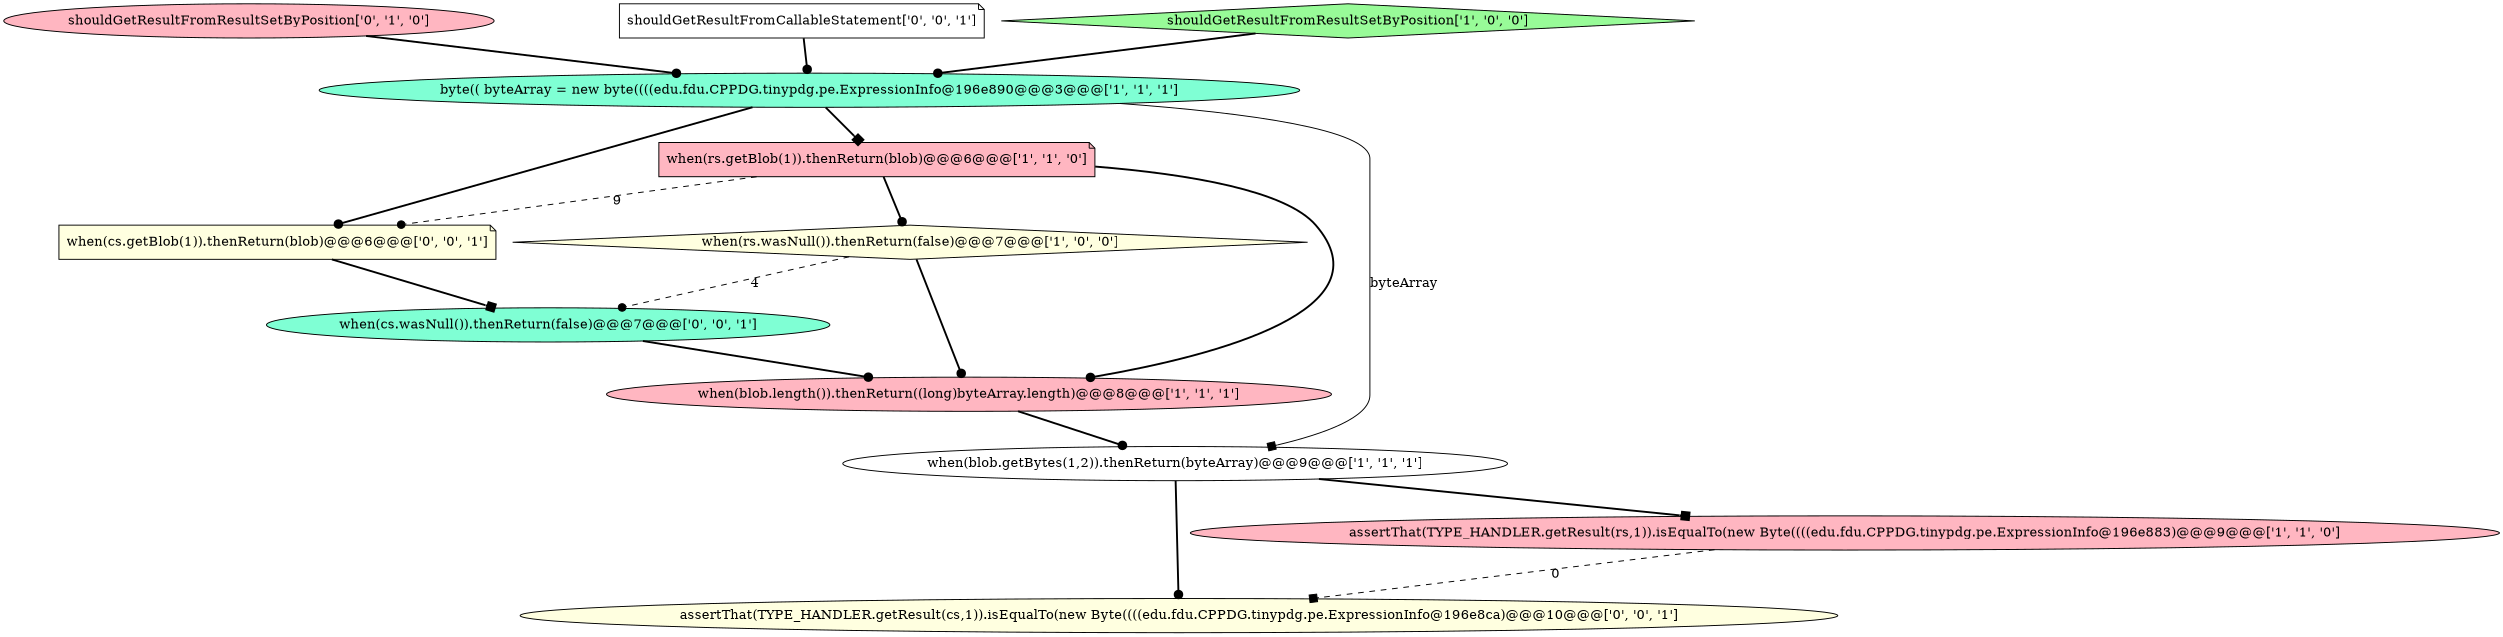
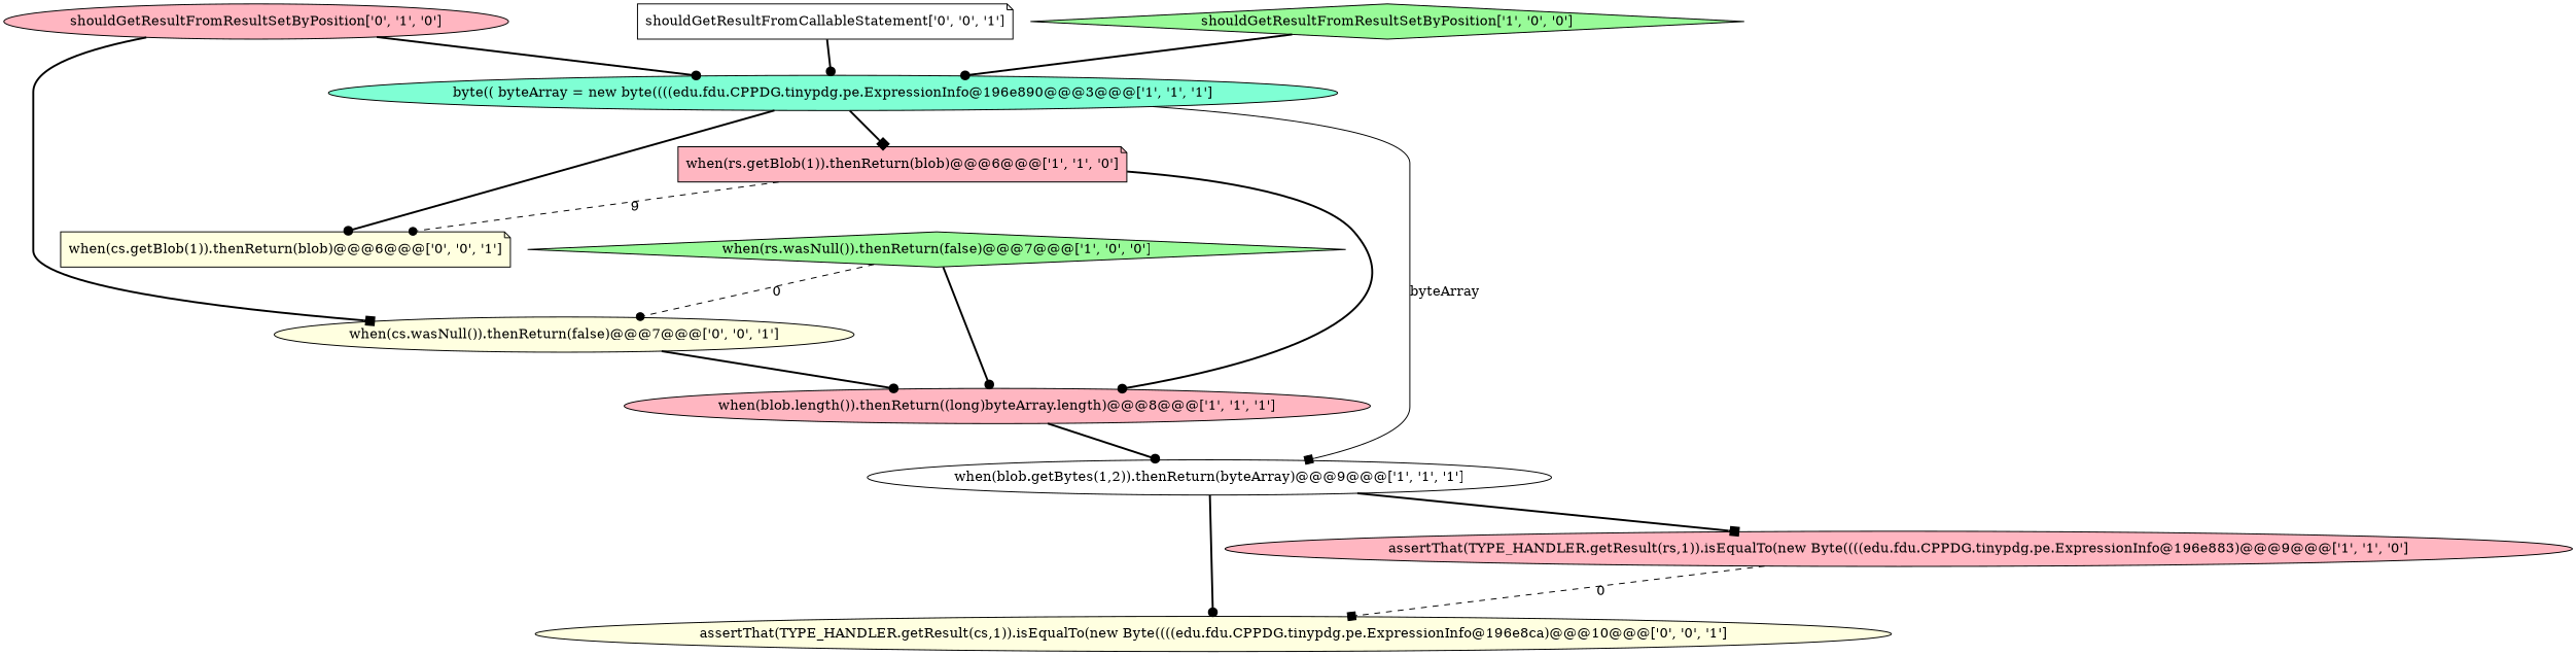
  digraph {
    node [fillcolor=lightpink shape=ellipse style=filled]
    edge [arrowhead=dot style=bold]
    n1 [fillcolor=lightyellow label="assertThat(TYPE_HANDLER.getResult(cs,1)).isEqualTo(new Byte((((edu.fdu.CPPDG.tinypdg.pe.ExpressionInfo@196e8ca)@@@10@@@['0', '0', '1']"]
-   n2 [fillcolor=aquamarine label="when(cs.wasNull()).thenReturn(false)@@@7@@@['0', '0', '1']"]
+   n2 [fillcolor=lightyellow label="when(cs.wasNull()).thenReturn(false)@@@7@@@['0', '0', '1']"]
    n3 [label="when(blob.length()).thenReturn((long)byteArray.length)@@@8@@@['1', '1', '1']"]
    n4 [fillcolor=white label="when(blob.getBytes(1,2)).thenReturn(byteArray)@@@9@@@['1', '1', '1']"]
    n5 [label="assertThat(TYPE_HANDLER.getResult(rs,1)).isEqualTo(new Byte((((edu.fdu.CPPDG.tinypdg.pe.ExpressionInfo@196e883)@@@9@@@['1', '1', '0']"]
    n6 [fillcolor=lightyellow label="when(cs.getBlob(1)).thenReturn(blob)@@@6@@@['0', '0', '1']" shape=note]
    n7 [fillcolor=palegreen label="shouldGetResultFromResultSetByPosition['1', '0', '0']" shape=diamond]
    n8 [fillcolor=aquamarine label="byte(( byteArray = new byte((((edu.fdu.CPPDG.tinypdg.pe.ExpressionInfo@196e890@@@3@@@['1', '1', '1']"]
    n9 [label="when(rs.getBlob(1)).thenReturn(blob)@@@6@@@['1', '1', '0']" shape=note]
-   n10 [fillcolor=lightyellow label="when(rs.wasNull()).thenReturn(false)@@@7@@@['1', '0', '0']" shape=diamond]
+   n10 [fillcolor=palegreen label="when(rs.wasNull()).thenReturn(false)@@@7@@@['1', '0', '0']" shape=diamond]
    n11 [fillcolor=white label="shouldGetResultFromCallableStatement['0', '0', '1']" shape=note]
    n12 [label="shouldGetResultFromResultSetByPosition['0', '1', '0']"]
    n2 -> n3
    n3 -> n4
    n4 -> n1
    n4 -> n5 [arrowhead=box]
    n5 -> n1 [arrowhead=box label=0 style=dashed]
-   n6 -> n2 [arrowhead=box]
+   n12 -> n2 [arrowhead=box]
    n7 -> n8
    n8 -> n4 [arrowhead=box label=byteArray style=solid]
    n8 -> n6
    n8 -> n9 [arrowhead=box]
    n9 -> n3
    n9 -> n6 [label=9 style=dashed]
-   n9 -> n10
-   n10 -> n2 [label=4 style=dashed]
+   n10 -> n2 [label=0 style=dashed]
    n10 -> n3
    n11 -> n8
    n12 -> n8
  }
